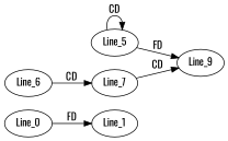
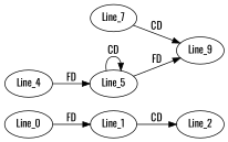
  digraph {
    fontname=Oswald
    rankdir=LR
    node [fontname=Oswald]
    edge [fontname=Oswald]
    Line_0
    Line_1
+   Line_2
    Line_5
    Line_9
-   Line_6
+   Line_4
    Line_7
    Line_0 -> Line_1 [label=FD]
+   Line_1 -> Line_2 [label=CD]
    Line_5 -> Line_5 [label=CD]
    Line_5 -> Line_9 [label=FD]
-   Line_6 -> Line_7 [label=CD]
+   Line_4 -> Line_5 [label=FD]
    Line_7 -> Line_9 [label=CD]
  }
